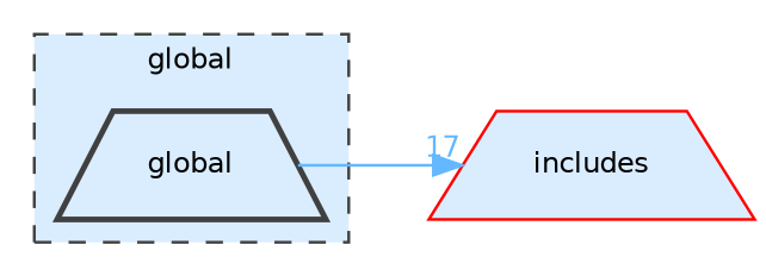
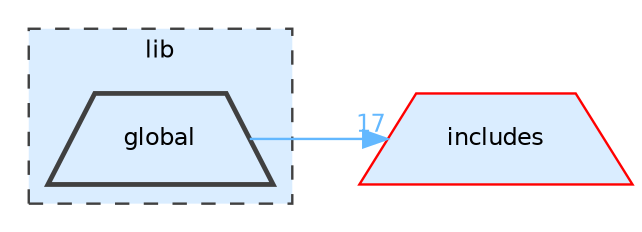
  digraph {
    compound=true
    rankdir=LR
    node [fillcolor="#daedff" fontname=Helvetica fontsize=10 shape=trapezium]
    n1 [color=grey25 height=0.2 label=global style="filled,bold" width=0.4]
    n2 [color=red height=0.2 label=includes style=filled width=0.4]
    subgraph cluster_1 {
      bgcolor="#daedff"
      fontname=Helvetica
      fontsize=10
-     label=global
+     label=lib
      pencolor=grey25
      style="filled,dashed"
      n1
    }
    n1 -> n2 [color=steelblue1 fontcolor=steelblue1 fontname=Helvetica fontsize=10 headlabel=17 labeldistance=1.5 labelfontname=Helvetica labelfontsize=10]
  }
